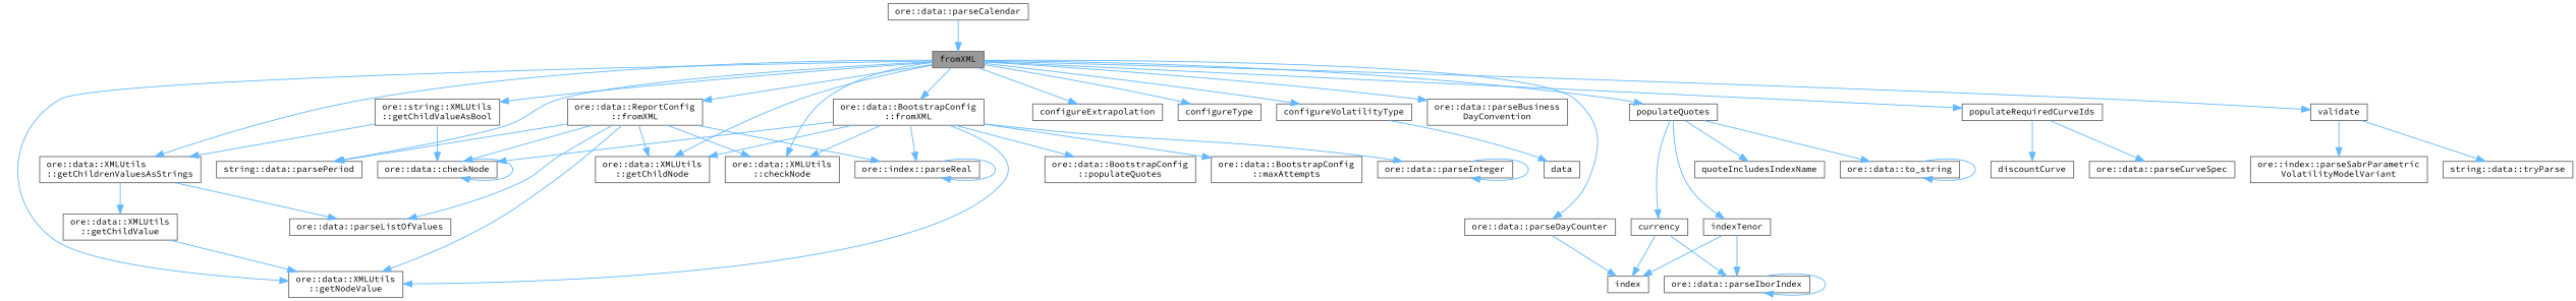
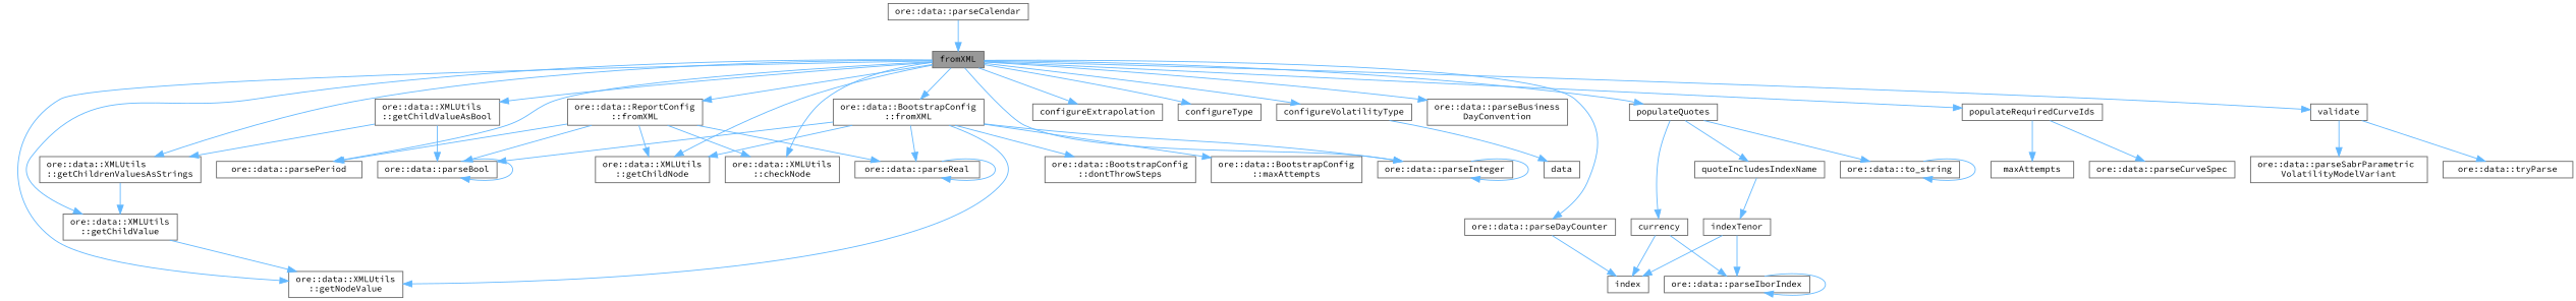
  digraph {
    fontname="Source Code Pro"
    rankdir=TB
    node [color=grey40 fillcolor=white fontname="Source Code Pro" fontsize=10 shape=box style=filled]
    edge [color=steelblue1 fontname="Source Code Pro" fontsize=10 labelfontname=Helvetica labelfontsize=10 style=solid]
    n1 [color=gray40 fillcolor=grey60 fontcolor=black height=0.2 label=fromXML width=0.4]
    n2 [height=0.2 label="ore::data::XMLUtils\l::checkNode" width=0.4]
    n3 [height=0.2 label=configureExtrapolation width=0.4]
    n4 [height=0.2 label=configureType width=0.4]
    n5 [height=0.2 label=configureVolatilityType width=0.4]
    n6 [height=0.2 label="ore::data::BootstrapConfig\l::fromXML" width=0.4]
    n7 [height=0.2 label="ore::data::XMLUtils\l::getChildNode" width=0.4]
    n8 [height=0.2 label="ore::data::XMLUtils\l::getNodeValue" width=0.4]
    n9 [height=0.2 label="ore::data::parseInteger" width=0.4]
    n10 [height=0.2 label="ore::data::ReportConfig\l::fromXML" width=0.4]
-   n11 [height=0.2 label="string::data::parsePeriod" width=0.4]
+   n11 [height=0.2 label="ore::data::parsePeriod" width=0.4]
    n12 [height=0.2 label="ore::data::XMLUtils\l::getChildrenValuesAsStrings" width=0.4]
    n13 [height=0.2 label="ore::data::XMLUtils\l::getChildValue" width=0.4]
-   n14 [height=0.2 label="ore::string::XMLUtils\l::getChildValueAsBool" width=0.4]
+   n14 [height=0.2 label="ore::data::XMLUtils\l::getChildValueAsBool" width=0.4]
    n15 [height=0.2 label="ore::data::parseBusiness\lDayConvention" width=0.4]
    n16 [height=0.2 label="ore::data::parseDayCounter" width=0.4]
    n17 [height=0.2 label=populateQuotes width=0.4]
    n18 [height=0.2 label=populateRequiredCurveIds width=0.4]
    n19 [height=0.2 label=validate width=0.4]
    n20 [height=0.2 label=data width=0.4]
-   n21 [height=0.2 label="ore::data::BootstrapConfig\l::populateQuotes" width=0.4]
+   n21 [height=0.2 label="ore::data::BootstrapConfig\l::dontThrowSteps" width=0.4]
    n22 [height=0.2 label="ore::data::BootstrapConfig\l::maxAttempts" width=0.4]
-   n23 [height=0.2 label="ore::data::checkNode" width=0.4]
-   n24 [height=0.2 label="ore::index::parseReal" width=0.4]
-   n25 [height=0.2 label="ore::data::parseListOfValues" width=0.4]
+   n23 [height=0.2 label="ore::data::parseBool" width=0.4]
+   n24 [height=0.2 label="ore::data::parseReal" width=0.4]
    n26 [height=0.2 label="ore::data::parseCalendar" width=0.4]
    n27 [height=0.2 label=index width=0.4]
    n28 [height=0.2 label=currency width=0.4]
    n29 [height=0.2 label=indexTenor width=0.4]
    n30 [height=0.2 label=quoteIncludesIndexName width=0.4]
    n31 [height=0.2 label="ore::data::to_string" width=0.4]
-   n32 [height=0.2 label=discountCurve width=0.4]
+   n32 [height=0.2 label=maxAttempts width=0.4]
    n33 [height=0.2 label="ore::data::parseCurveSpec" width=0.4]
-   n34 [height=0.2 label="ore::index::parseSabrParametric\lVolatilityModelVariant" width=0.4]
-   n35 [height=0.2 label="string::data::tryParse" width=0.4]
+   n34 [height=0.2 label="ore::data::parseSabrParametric\lVolatilityModelVariant" width=0.4]
+   n35 [height=0.2 label="ore::data::tryParse" width=0.4]
    n36 [height=0.2 label="ore::data::parseIborIndex" width=0.4]
    n1 -> n2
    n1 -> n3
    n1 -> n4
    n1 -> n5
    n1 -> n6
    n1 -> n7
    n1 -> n8
+   n1 -> n9
    n1 -> n10
    n1 -> n11
    n1 -> n12
+   n1 -> n13
    n1 -> n14
    n1 -> n15
    n1 -> n16
    n1 -> n17
    n1 -> n18
    n1 -> n19
    n5 -> n20
-   n6 -> n2
    n6 -> n7
    n6 -> n8
    n6 -> n9
    n6 -> n21
    n6 -> n22
    n6 -> n23
    n6 -> n24
    n9 -> n9
    n10 -> n2
    n10 -> n7
-   n10 -> n8
    n10 -> n11
    n10 -> n23
    n10 -> n24
-   n10 -> n25
    n12 -> n13
-   n12 -> n25
    n13 -> n8
    n14 -> n12
    n14 -> n23
    n16 -> n27
    n17 -> n28
-   n17 -> n29
+   n30 -> n29
    n17 -> n30
    n17 -> n31
    n18 -> n32
    n18 -> n33
    n19 -> n34
    n19 -> n35
    n23 -> n23
    n24 -> n24
    n26 -> n1
    n28 -> n27
    n28 -> n36
    n29 -> n27
    n29 -> n36
    n31 -> n31
    n36 -> n36
  }
